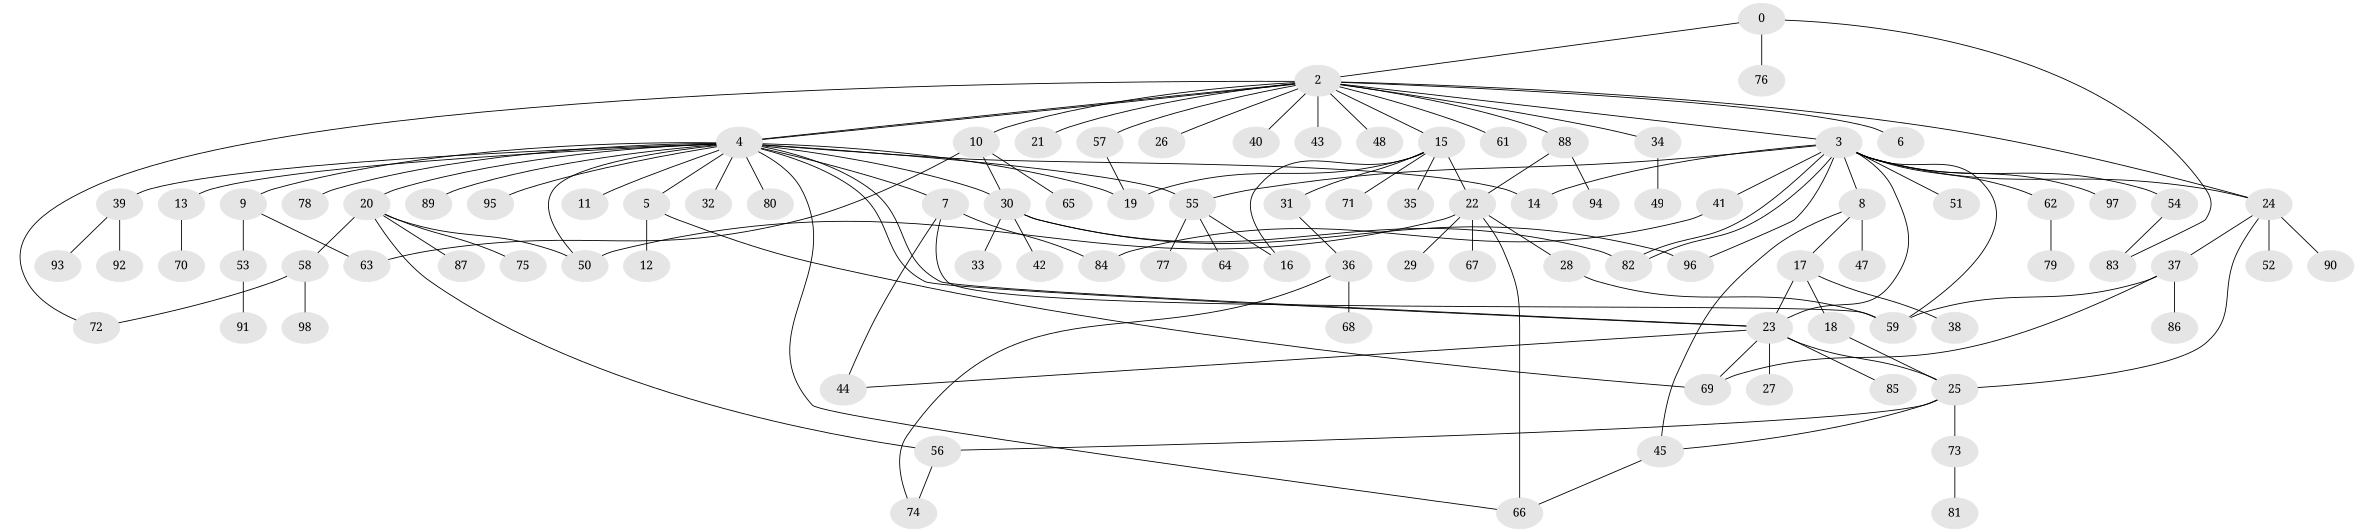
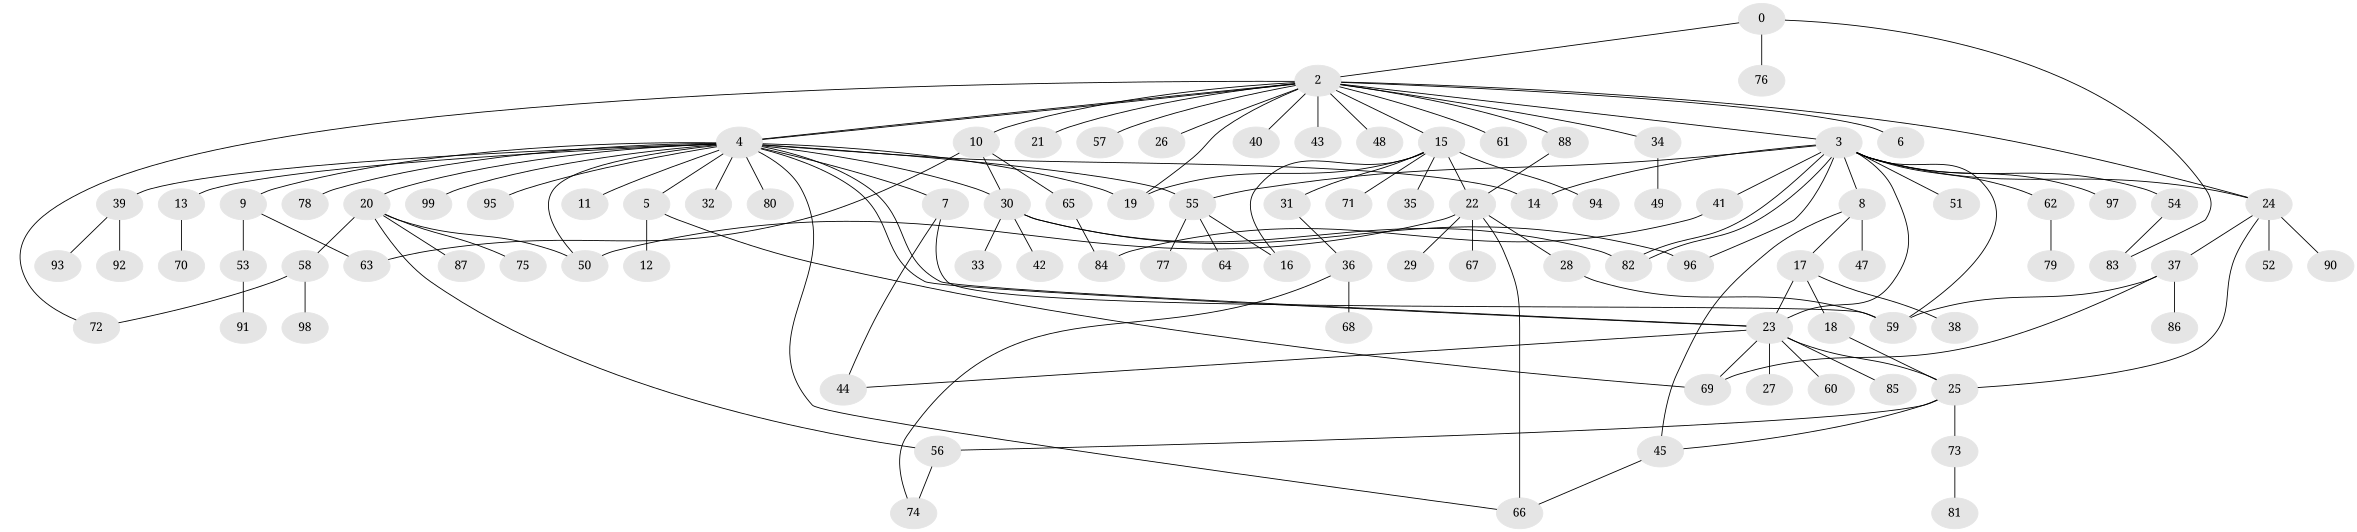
  graph {
    fontname="Noto Serif"
    node [color=gray90 fontname="Noto Serif" style=filled]
    edge [fontname="Noto Serif"]
    n1 [label=0]
    2
    76
    83
    3
    4
    6
    10
    15
    19
    21
    24
    26
    34
    40
    43
    48
    57
    61
    72
    88
    8
    14
    23
    41
    51
    54
    55
    59
    62
    82
    96
    97
    5
    7
    9
    11
    13
    20
    30
    32
    39
    50
    66
    78
    80
-   89
+   89 [label=99]
    95
    63
    65
    22
    16
    31
    35
    71
    94
    25
    37
    52
    90
    49
    17
    45
    47
    28
    29
    67
    69
    44
    27
+   60
    85
    84
    64
    77
    79
    12
    53
    70
    56
    58
    75
    87
    33
    42
    92
    93
    18
    38
    91
    36
    73
    74
    98
    86
    81
    68
    n1 -- 2
    n1 -- 76
    n1 -- 83
    2 -- 3
    2 -- 4
    2 -- 4
    2 -- 6
    2 -- 10
    2 -- 15
-   57 -- 19
+   2 -- 19
    2 -- 21
    2 -- 24
    2 -- 26
    2 -- 34
    2 -- 40
    2 -- 43
    2 -- 48
    2 -- 57
    2 -- 61
    2 -- 72
    2 -- 88
    3 -- 24
    3 -- 8
    3 -- 14
    3 -- 23
    3 -- 41
    3 -- 51
    3 -- 54
    3 -- 55
    3 -- 59
    3 -- 62
    3 -- 82
    3 -- 82
    3 -- 96
    3 -- 97
    4 -- 19
    4 -- 14
    4 -- 23
    4 -- 23
    4 -- 55
    4 -- 5
    4 -- 7
    4 -- 9
    4 -- 11
    4 -- 13
    4 -- 20
    4 -- 30
    4 -- 32
    4 -- 39
    4 -- 50
    4 -- 66
    4 -- 78
    4 -- 80
    4 -- 89
    4 -- 95
    10 -- 30
    10 -- 63
    10 -- 65
    15 -- 19
    15 -- 22
    15 -- 16
    15 -- 31
    15 -- 35
    15 -- 71
-   88 -- 94
+   15 -- 94
    24 -- 25
    24 -- 37
    24 -- 52
    24 -- 90
    34 -- 49
    88 -- 22
    8 -- 17
    8 -- 45
    8 -- 47
    23 -- 25
    23 -- 69
    23 -- 44
    23 -- 27
+   23 -- 60
    23 -- 85
    41 -- 84
    54 -- 83
    55 -- 16
    55 -- 64
    55 -- 77
    62 -- 79
    5 -- 69
    5 -- 12
    7 -- 59
    7 -- 44
-   7 -- 84
+   65 -- 84
    9 -- 63
    9 -- 53
    13 -- 70
    20 -- 50
    20 -- 56
    20 -- 58
    20 -- 75
    20 -- 87
    30 -- 82
    30 -- 96
    30 -- 33
    30 -- 42
    39 -- 92
    39 -- 93
    22 -- 50
    22 -- 66
    22 -- 28
    22 -- 29
    22 -- 67
    31 -- 36
    25 -- 45
    25 -- 56
    25 -- 73
    37 -- 59
    37 -- 69
    37 -- 86
    17 -- 23
    17 -- 18
    17 -- 38
    45 -- 66
    28 -- 59
    53 -- 91
    56 -- 74
    58 -- 72
    58 -- 98
    18 -- 25
    36 -- 74
    36 -- 68
    73 -- 81
  }
